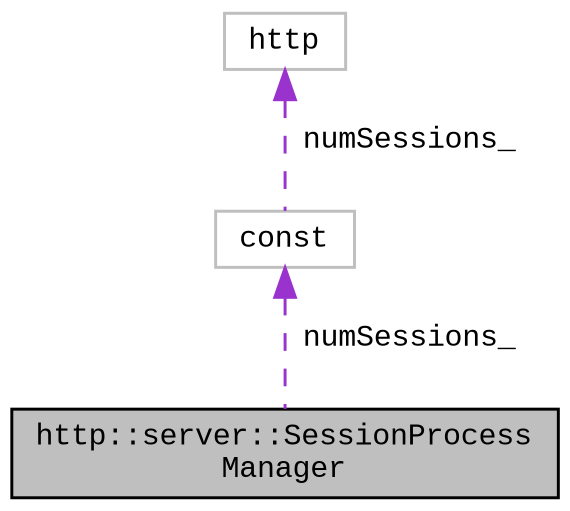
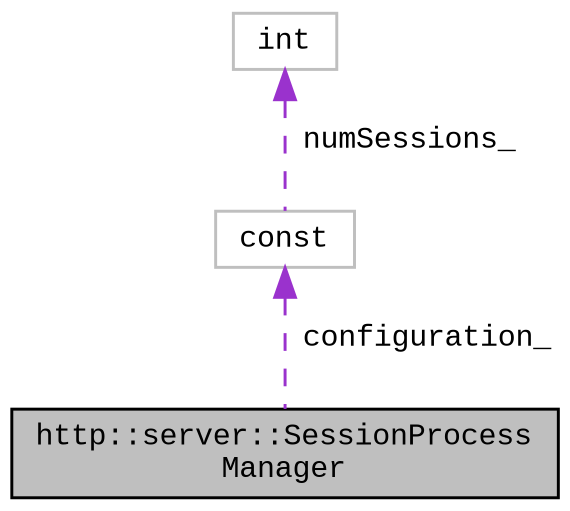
  digraph {
    fontname="Liberation Mono"
    node [color=grey75 fillcolor=white fontname="Liberation Mono" fontsize=10 shape=record style=filled]
    edge [color=darkorchid3 dir=back fontname="Liberation Mono" fontsize=10 labelfontname=Helvetica labelfontsize=10 style=dashed]
    n1 [color=black fillcolor=grey75 fontcolor=black height=0.2 label="http::server::SessionProcess\lManager" width=0.4]
-   n2 [height=0.2 label=http width=0.4]
+   n2 [height=0.2 label=int width=0.4]
    n3 [height=0.2 label=const width=0.4]
    n2 -> n3 [label=" numSessions_"]
-   n3 -> n1 [label=" numSessions_"]
+   n3 -> n1 [label=" configuration_"]
  }
